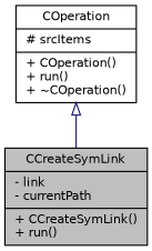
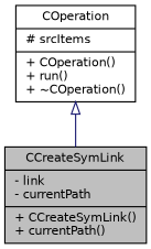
  digraph {
    node [color=black fontname=Helvetica fontsize=10 shape=record style=filled]
-   n1 [fillcolor=grey75 fontcolor=black height=0.2 label="{CCreateSymLink\n|- link\l- currentPath\l|+ CCreateSymLink()\l+ run()\l}" width=0.4]
+   n1 [fillcolor=grey75 fontcolor=black height=0.2 label="{CCreateSymLink\n|- link\l- currentPath\l|+ CCreateSymLink()\l+ currentPath()\l}" width=0.4]
    n2 [fillcolor=white height=0.2 label="{COperation\n|# srcItems\l|+ COperation()\l+ run()\l+ ~COperation()\l}" width=0.4]
    n2 -> n1 [arrowtail=onormal color=midnightblue dir=back fontname=Helvetica fontsize=10 labelfontname=Helvetica labelfontsize=10 style=solid]
  }
